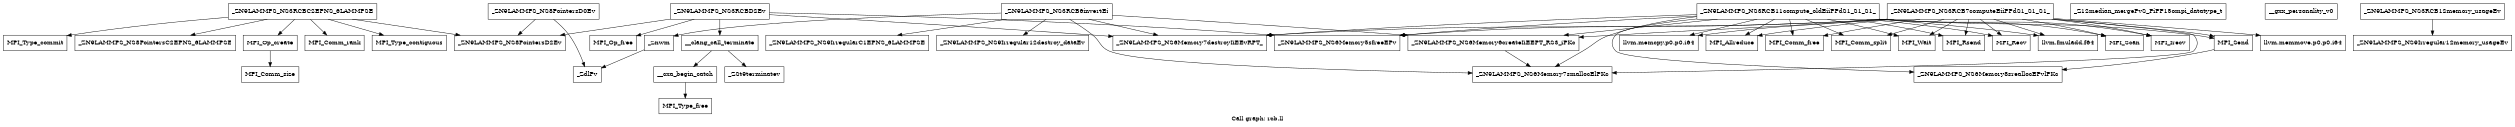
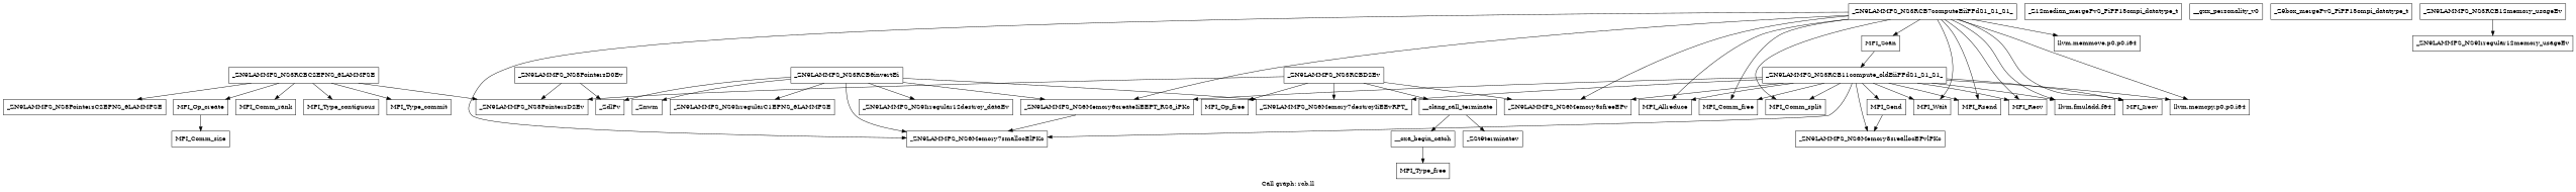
  digraph {
    label="Call graph: rcb.ll"
    node [shape=record]
    n1 [label="{_ZN9LAMMPS_NS3RCBC2EPNS_6LAMMPSE}"]
    n2 [label="{_ZN9LAMMPS_NS8PointersC2EPNS_6LAMMPSE}"]
    n3 [label="{MPI_Comm_rank}"]
    n4 [label="{MPI_Type_contiguous}"]
    n5 [label="{MPI_Type_commit}"]
    n6 [label="{_ZN9LAMMPS_NS8PointersD2Ev}"]
    n7 [label="{MPI_Op_create}"]
    n8 [label="{MPI_Comm_size}"]
    n9 [label="{_Z12median_mergePvS_PiPP15ompi_datatype_t}"]
    n10 [label="{__gxx_personality_v0}"]
+   n11 [label="{_Z9box_mergePvS_PiPP15ompi_datatype_t}"]
    n12 [label="{_ZN9LAMMPS_NS3RCBD2Ev}"]
    n13 [label="{_ZN9LAMMPS_NS6Memory5sfreeEPv}"]
    n14 [label="{_ZN9LAMMPS_NS6Memory7destroyIiEEvRPT_}"]
    n15 [label="{__clang_call_terminate}"]
    n16 [label="{MPI_Op_free}"]
    n17 [label="{__cxa_begin_catch}"]
    n18 [label="{_ZSt9terminatev}"]
    n19 [label="{MPI_Type_free}"]
    n20 [label="{_ZdlPv}"]
    n21 [label="{_ZN9LAMMPS_NS3RCB7computeEiiPPdS1_S1_S1_}"]
    n22 [label="{_ZN9LAMMPS_NS6Memory7smallocElPKc}"]
    n23 [label="{MPI_Allreduce}"]
    n24 [label="{_ZN9LAMMPS_NS6Memory6createIiEEPT_RS3_iPKc}"]
    n25 [label="{MPI_Comm_free}"]
    n26 [label="{MPI_Comm_split}"]
    n27 [label="{MPI_Wait}"]
    n28 [label="{MPI_Rsend}"]
    n29 [label="{MPI_Recv}"]
    n30 [label="{llvm.fmuladd.f64}"]
    n31 [label="{MPI_Send}"]
    n32 [label="{MPI_Scan}"]
    n33 [label="{MPI_Irecv}"]
    n34 [label="{llvm.memcpy.p0.p0.i64}"]
    n35 [label="{llvm.memmove.p0.p0.i64}"]
    n36 [label="{_ZN9LAMMPS_NS6Memory8sreallocEPvlPKc}"]
    n37 [label="{_ZN9LAMMPS_NS3RCB11compute_oldEiiPPdS1_S1_S1_}"]
    n38 [label="{_ZN9LAMMPS_NS3RCB6invertEi}"]
    n39 [label="{_Znwm}"]
    n40 [label="{_ZN9LAMMPS_NS9IrregularC1EPNS_6LAMMPSE}"]
    n41 [label="{_ZN9LAMMPS_NS9Irregular12destroy_dataEv}"]
    n42 [label="{_ZN9LAMMPS_NS3RCB12memory_usageEv}"]
    n43 [label="{_ZN9LAMMPS_NS9Irregular12memory_usageEv}"]
    n44 [label="{_ZN9LAMMPS_NS8PointersD0Ev}"]
    n1 -> n2
    n1 -> n3
    n1 -> n4
    n1 -> n5
    n1 -> n6
    n1 -> n7
    n7 -> n8
    n12 -> n6
    n12 -> n13
    n12 -> n14
    n12 -> n15
    n12 -> n16
    n15 -> n17
    n15 -> n18
    n17 -> n19
    n21 -> n13
-   n21 -> n14
    n21 -> n22
    n21 -> n23
    n21 -> n24
    n21 -> n25
    n21 -> n26
    n21 -> n27
    n21 -> n28
    n21 -> n29
    n21 -> n30
-   n21 -> n31
    n21 -> n32
    n21 -> n33
    n21 -> n34
    n21 -> n35
    n24 -> n22
    n31 -> n36
    n37 -> n13
    n37 -> n14
    n37 -> n22
    n37 -> n23
    n37 -> n24
    n37 -> n25
    n37 -> n26
    n37 -> n27
    n37 -> n28
    n37 -> n29
    n37 -> n30
    n37 -> n31
-   n37 -> n32
+   n32 -> n37
    n37 -> n33
    n37 -> n34
    n37 -> n36
    n38 -> n14
-   n39 -> n20
+   n38 -> n20
    n38 -> n22
    n38 -> n24
    n38 -> n39
    n38 -> n40
    n38 -> n41
    n42 -> n43
    n44 -> n6
    n44 -> n20
  }
